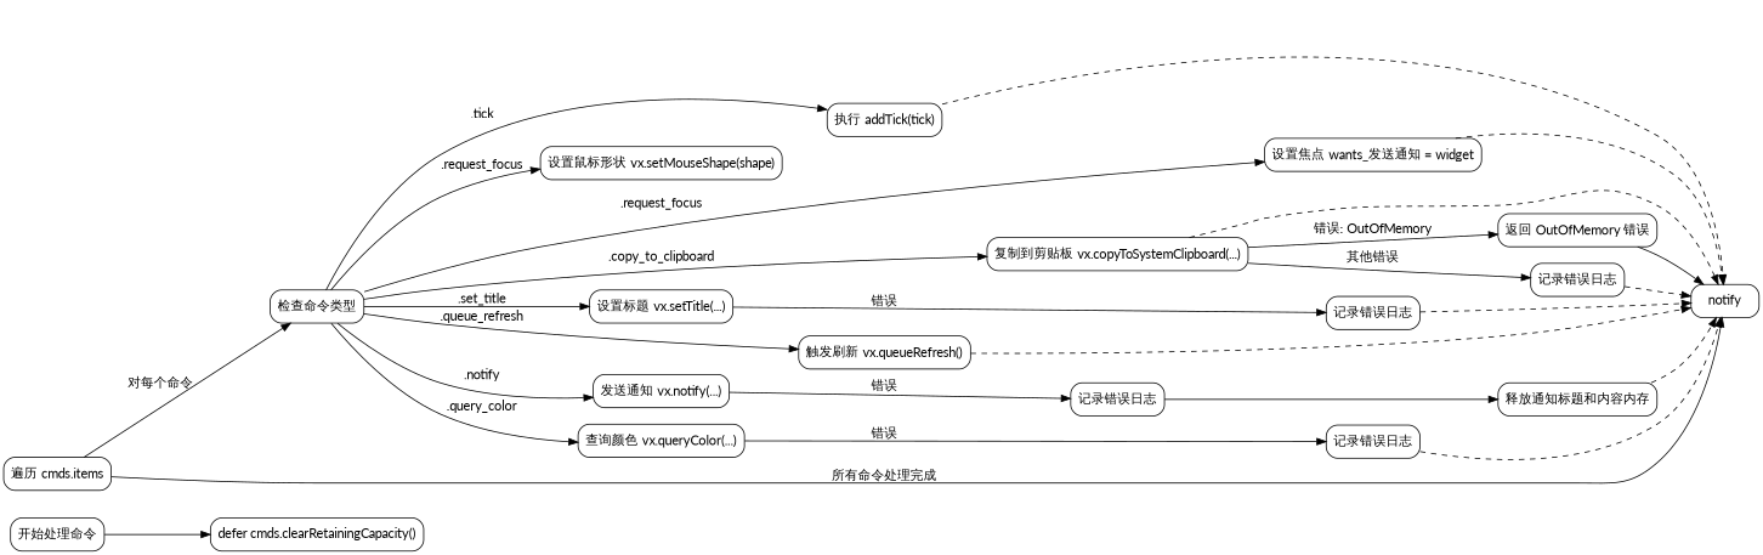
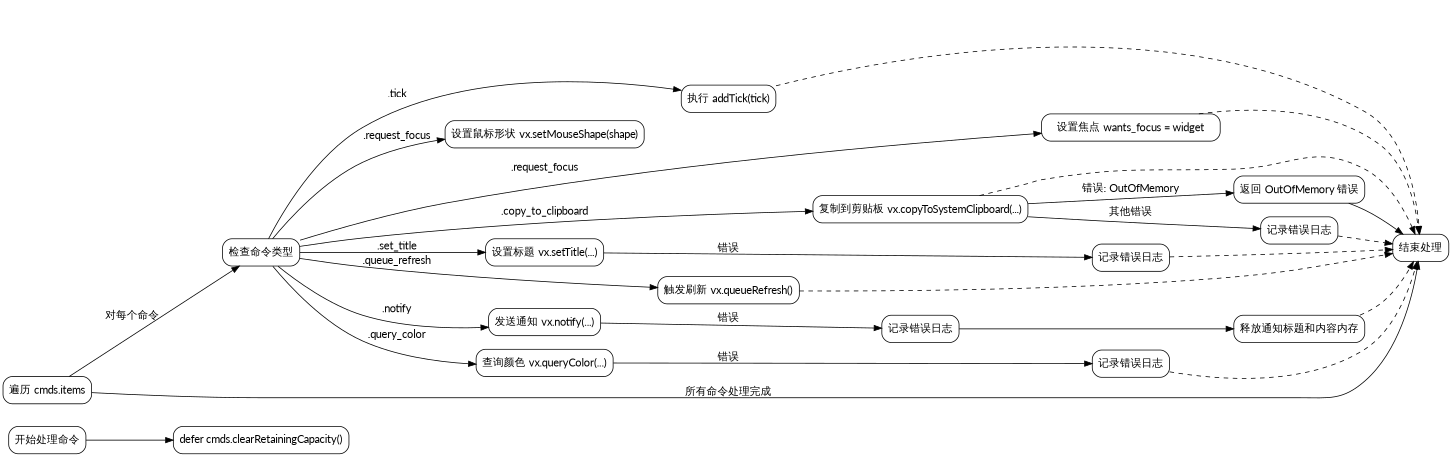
  digraph {
    fontname=Lato
    rankdir=LR
    node [fontname=Lato shape=rectangle style=rounded]
    edge [fontname=Lato]
    n1 [label="开始处理命令"]
    n2 [label="defer cmds.clearRetainingCapacity()"]
    n3 [label="遍历 cmds.items"]
    n4 [label="检查命令类型"]
-   n5 [label=notify]
+   n5 [label="结束处理"]
    n6 [label="执行 addTick(tick)"]
    n7 [label="设置鼠标形状 vx.setMouseShape(shape)"]
-   n8 [label="设置焦点 wants_发送通知 = widget"]
+   n8 [label="设置焦点 wants_focus = widget"]
    n9 [label="复制到剪贴板 vx.copyToSystemClipboard(...)"]
    n10 [label="设置标题 vx.setTitle(...)"]
    n11 [label="触发刷新 vx.queueRefresh()"]
    n12 [label="发送通知 vx.notify(...)"]
    n13 [label="查询颜色 vx.queryColor(...)"]
    n14 [label="返回 OutOfMemory 错误"]
    n15 [label="记录错误日志"]
    n16 [label="记录错误日志"]
    n17 [label="记录错误日志"]
    n18 [label="记录错误日志"]
    n19 [label="释放通知标题和内容内存"]
    n1 -> n2
    n3 -> n4 [label="对每个命令"]
    n3 -> n5 [label="所有命令处理完成"]
    n4 -> n6 [label=".tick"]
    n4 -> n7 [label=".request_focus"]
    n4 -> n8 [label=".request_focus"]
    n4 -> n9 [label=".copy_to_clipboard"]
    n4 -> n10 [label=".set_title"]
    n4 -> n11 [label=".queue_refresh"]
    n4 -> n12 [label=".notify"]
    n4 -> n13 [label=".query_color"]
    n6 -> n5 [style=dashed]
    n8 -> n5 [style=dashed]
    n9 -> n5 [style=dashed]
    n9 -> n14 [label="错误: OutOfMemory"]
    n9 -> n15 [label="其他错误"]
    n10 -> n16 [label="错误"]
    n11 -> n5 [style=dashed]
    n12 -> n17 [label="错误"]
    n13 -> n18 [label="错误"]
    n14 -> n5
    n15 -> n5 [style=dashed]
    n16 -> n5 [style=dashed]
    n17 -> n19
    n18 -> n5 [style=dashed]
    n19 -> n5 [style=dashed]
  }
